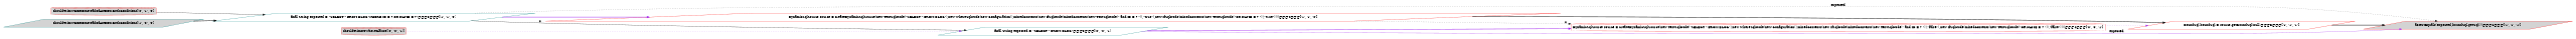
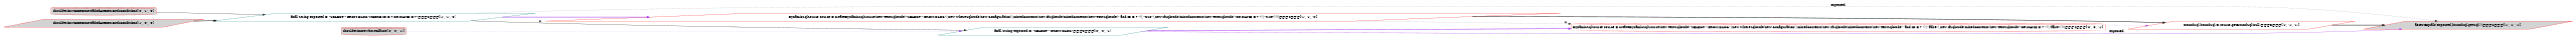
  digraph {
    rankdir=LR
    node [fillcolor=white shape=parallelogram style=filled color=red]
    edge [style=bold color=black]
    n1 [fillcolor=lightgray label="assertEquals(expected,boundSql.getSql())@@@6@@@['1', '1', '1']"]
    n2 [label="DynamicSqlSource source = createDynamicSqlSource(new TextSqlNode(\"SELECT * FROM BLOG\"),new WhereSqlNode(new Configuration(),mixedContents(new IfSqlNode(mixedContents(new TextSqlNode(\" and ID = ? \")),\"true\"),new IfSqlNode(mixedContents(new TextSqlNode(\"OR NAME = ? \")),\"true\"))))@@@4@@@['1', '1', '0']"]
    n3 [label="DynamicSqlSource source = createDynamicSqlSource(new TextSqlNode(\"SELECT * FROM BLOG\"),new WhereSqlNode(new Configuration(),mixedContents(new IfSqlNode(mixedContents(new TextSqlNode(\" and ID = ? \")),\"false\"),new IfSqlNode(mixedContents(new TextSqlNode(\"OR NAME = ? \")),\"false\"))))@@@4@@@['0', '0', '1']" shape=cylinder]
    n4 [label="BoundSql boundSql = source.getBoundSql(null)@@@5@@@['1', '1', '1']"]
    n5 [label="final String expected = \"SELECT * FROM BLOG\"@@@3@@@['0', '0', '1']" color=teal]
    n6 [fillcolor=lightgray label="shouldTrimNoWhereClause['0', '0', '1']" shape=cylinder]
    n7 [fillcolor=lightgray label="shouldTrimWHEREInsteadOfANDForBothConditions['0', '1', '0']" shape=cylinder]
    n8 [label="final String expected = \"SELECT * FROM BLOG WHERE ID = ? OR NAME = ?\"@@@3@@@['1', '1', '0']" color=teal]
-   n9 [fillcolor=lightgray label="shouldTrimWHEREInsteadOfANDForBothConditions['1', '0', '0']" color=teal]
+   n9 [fillcolor=lightgray label="shouldTrimWHEREInsteadOfANDForBothConditions['1', '0', '0']"]
    n2 -> n3 [label=0 style=dotted]
    n2 -> n4
    n3 -> n4 [style=dotted color=purple]
    n4 -> n1
    n5 -> n1 [label=expected style=solid color=purple]
    n5 -> n3 [color=purple]
    n6 -> n5 [style=dotted color=purple]
    n7 -> n8 [style=solid]
    n8 -> n1 [label=expected style=dotted]
    n8 -> n2 [color=purple]
    n8 -> n5 [label=0 style=solid]
    n9 -> n8
  }
